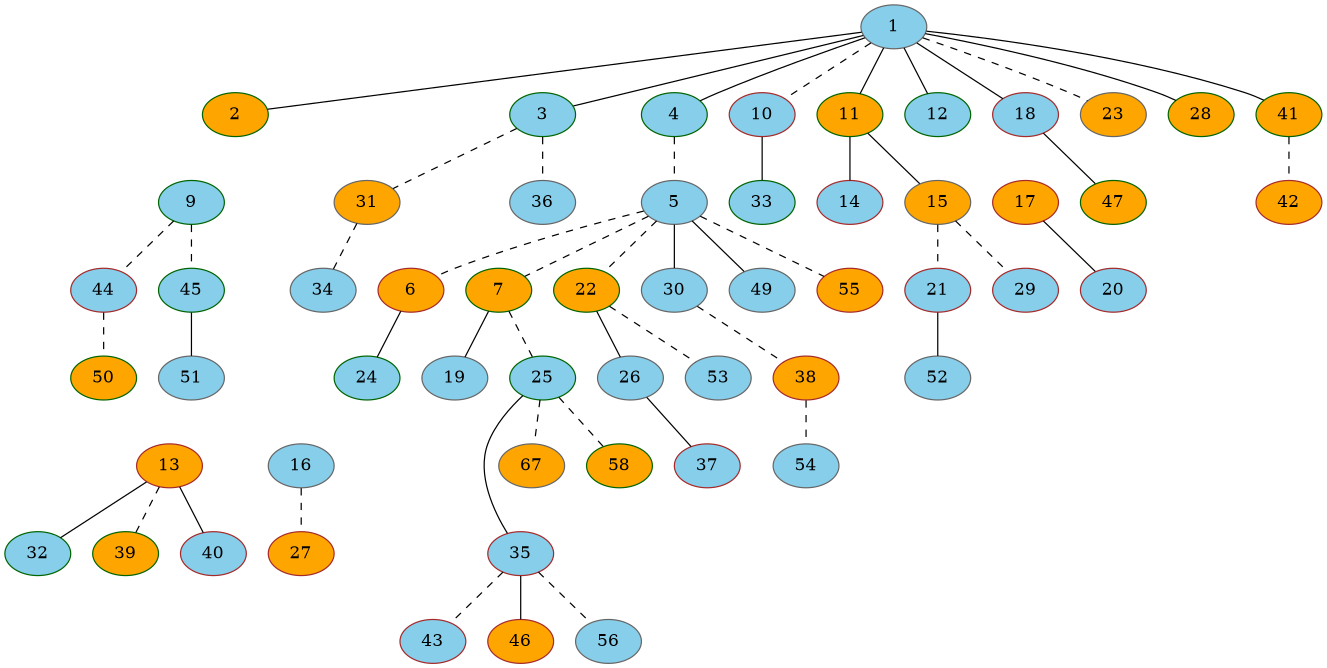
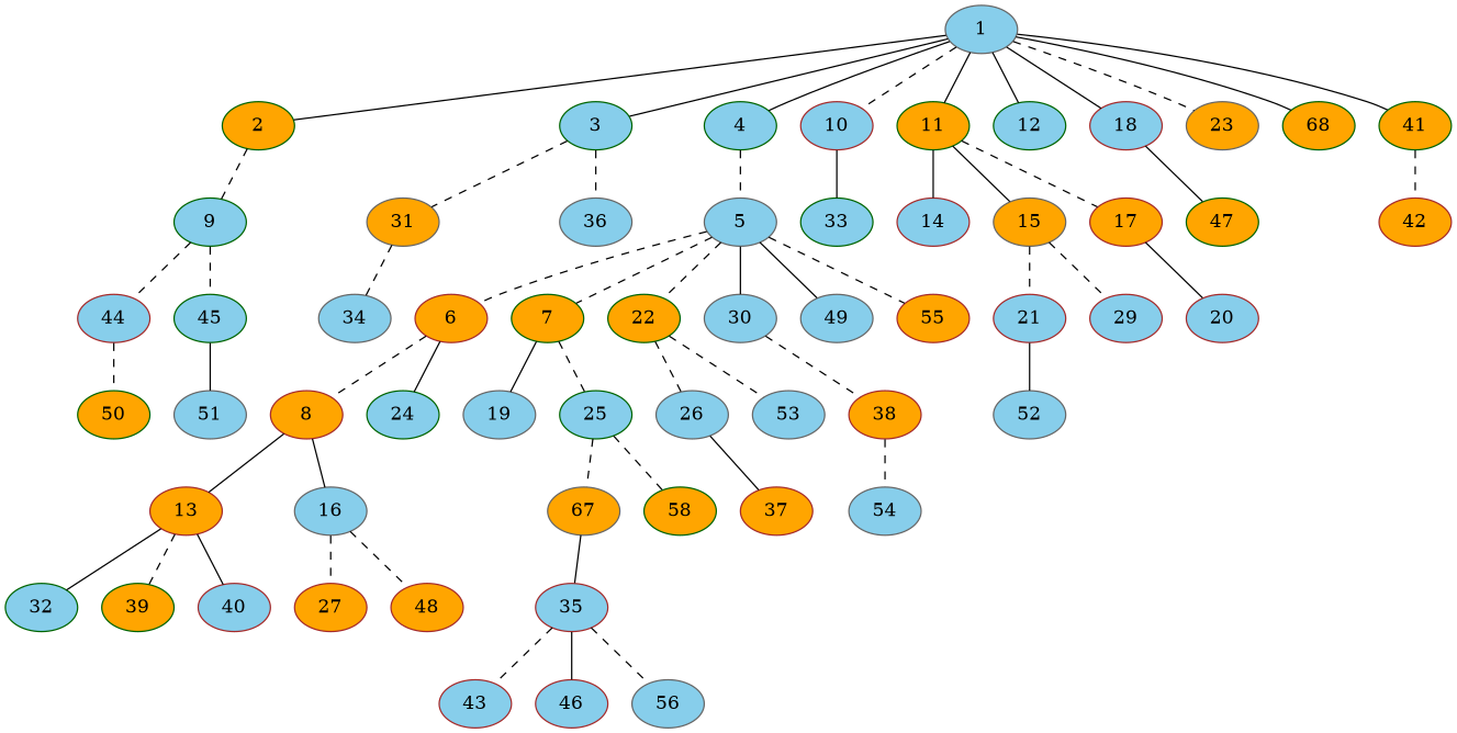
  graph {
    node [color=brown fillcolor=skyblue style=filled]
    edge [style=dashed]
    1 [color=gray40]
    2 [color=darkgreen fillcolor=orange]
    3 [color=darkgreen]
    4 [color=darkgreen]
    10
    11 [color=darkgreen fillcolor=orange]
    12 [color=darkgreen]
    18
    23 [color=gray40 fillcolor=orange]
-   28 [color=darkgreen fillcolor=orange]
+   28 [color=darkgreen fillcolor=orange label=68]
    41 [color=darkgreen fillcolor=orange]
    9 [color=darkgreen]
    31 [color=gray40 fillcolor=orange]
    36 [color=gray40]
    5 [color=gray40]
    33 [color=darkgreen]
    14
    15 [color=gray40 fillcolor=orange]
    17 [fillcolor=orange]
    47 [color=darkgreen fillcolor=orange]
    42 [fillcolor=orange]
    44
    45 [color=darkgreen]
    34 [color=gray40]
    6 [fillcolor=orange]
    7 [color=darkgreen fillcolor=orange]
    22 [color=darkgreen fillcolor=orange]
    30 [color=gray40]
    49 [color=gray40]
    55 [fillcolor=orange]
+   8 [fillcolor=orange]
    24 [color=darkgreen]
    19 [color=gray40]
    25 [color=darkgreen]
    26 [color=gray40]
    53 [color=gray40]
    38 [fillcolor=orange]
    13 [fillcolor=orange]
    16 [color=gray40]
    35
    n41 [color=gray40 fillcolor=orange label=67]
    58 [color=darkgreen fillcolor=orange]
    32 [color=darkgreen]
    39 [color=darkgreen fillcolor=orange]
    40
    27 [fillcolor=orange]
+   48 [fillcolor=orange]
    50 [color=darkgreen fillcolor=orange]
    51 [color=gray40]
    21
    29
    20
    52 [color=gray40]
-   37
+   37 [fillcolor=orange]
    43
-   46 [fillcolor=orange]
+   46
    56 [color=gray40]
    54 [color=gray40]
    1 -- 2 [style=solid]
    1 -- 3 [style=solid]
    1 -- 4 [style=solid]
    1 -- 10
    1 -- 11 [style=solid]
    1 -- 12 [style=solid]
    1 -- 18 [style=solid]
    1 -- 23
    1 -- 28 [style=solid]
    1 -- 41 [style=solid]
+   2 -- 9
    3 -- 31
    3 -- 36
    4 -- 5
    10 -- 33 [style=solid]
    11 -- 14 [style=solid]
    11 -- 15 [style=solid]
+   11 -- 17
    18 -- 47 [style=solid]
    41 -- 42
    9 -- 44
    9 -- 45
    31 -- 34
    5 -- 6
    5 -- 7
    5 -- 22
    5 -- 30 [style=solid]
    5 -- 49 [style=solid]
    5 -- 55
    15 -- 21
    15 -- 29
    17 -- 20 [style=solid]
    44 -- 50
    45 -- 51 [style=solid]
+   6 -- 8
    6 -- 24 [style=solid]
    7 -- 19 [style=solid]
    7 -- 25
-   22 -- 26 [style=solid]
+   22 -- 26
    22 -- 53
    30 -- 38
-   25 -- 35 [style=solid]
+   8 -- 13 [style=solid]
+   8 -- 16 [style=solid]
+   n41 -- 35 [style=solid]
    25 -- n41
    25 -- 58
    26 -- 37 [style=solid]
    38 -- 54
    13 -- 32 [style=solid]
    13 -- 39
    13 -- 40 [style=solid]
    16 -- 27
+   16 -- 48
    35 -- 43
    35 -- 46 [style=solid]
    35 -- 56
    21 -- 52 [style=solid]
  }
